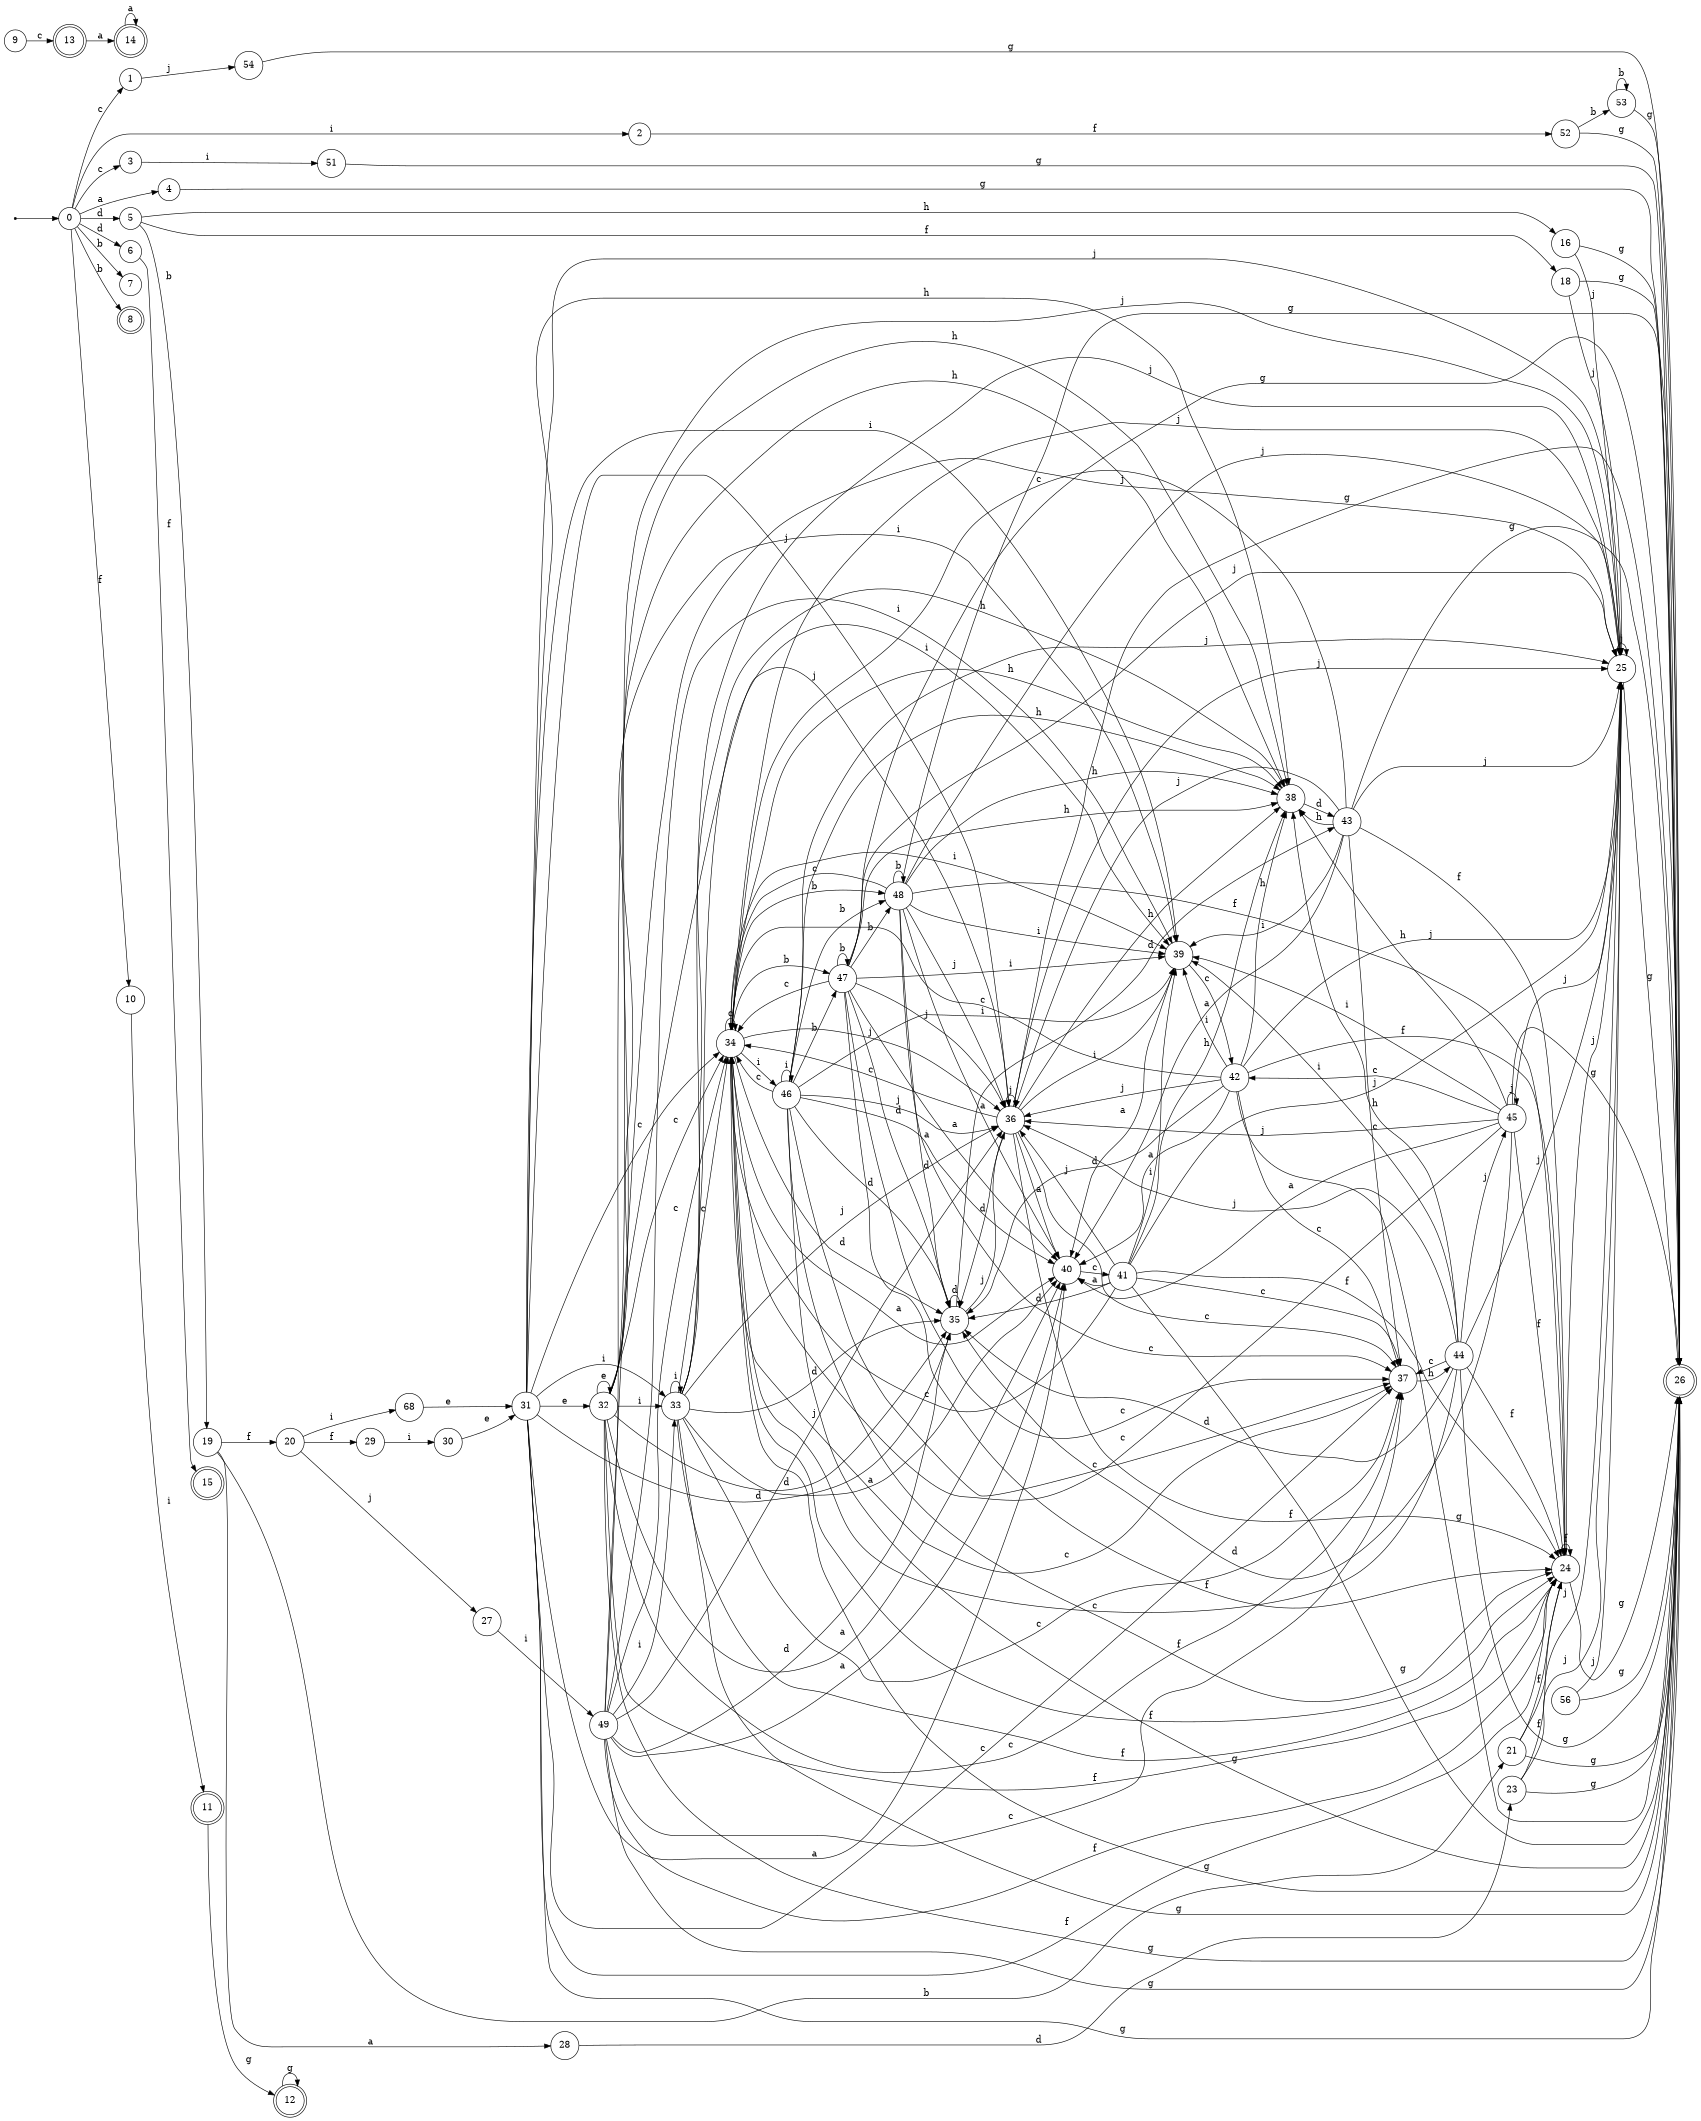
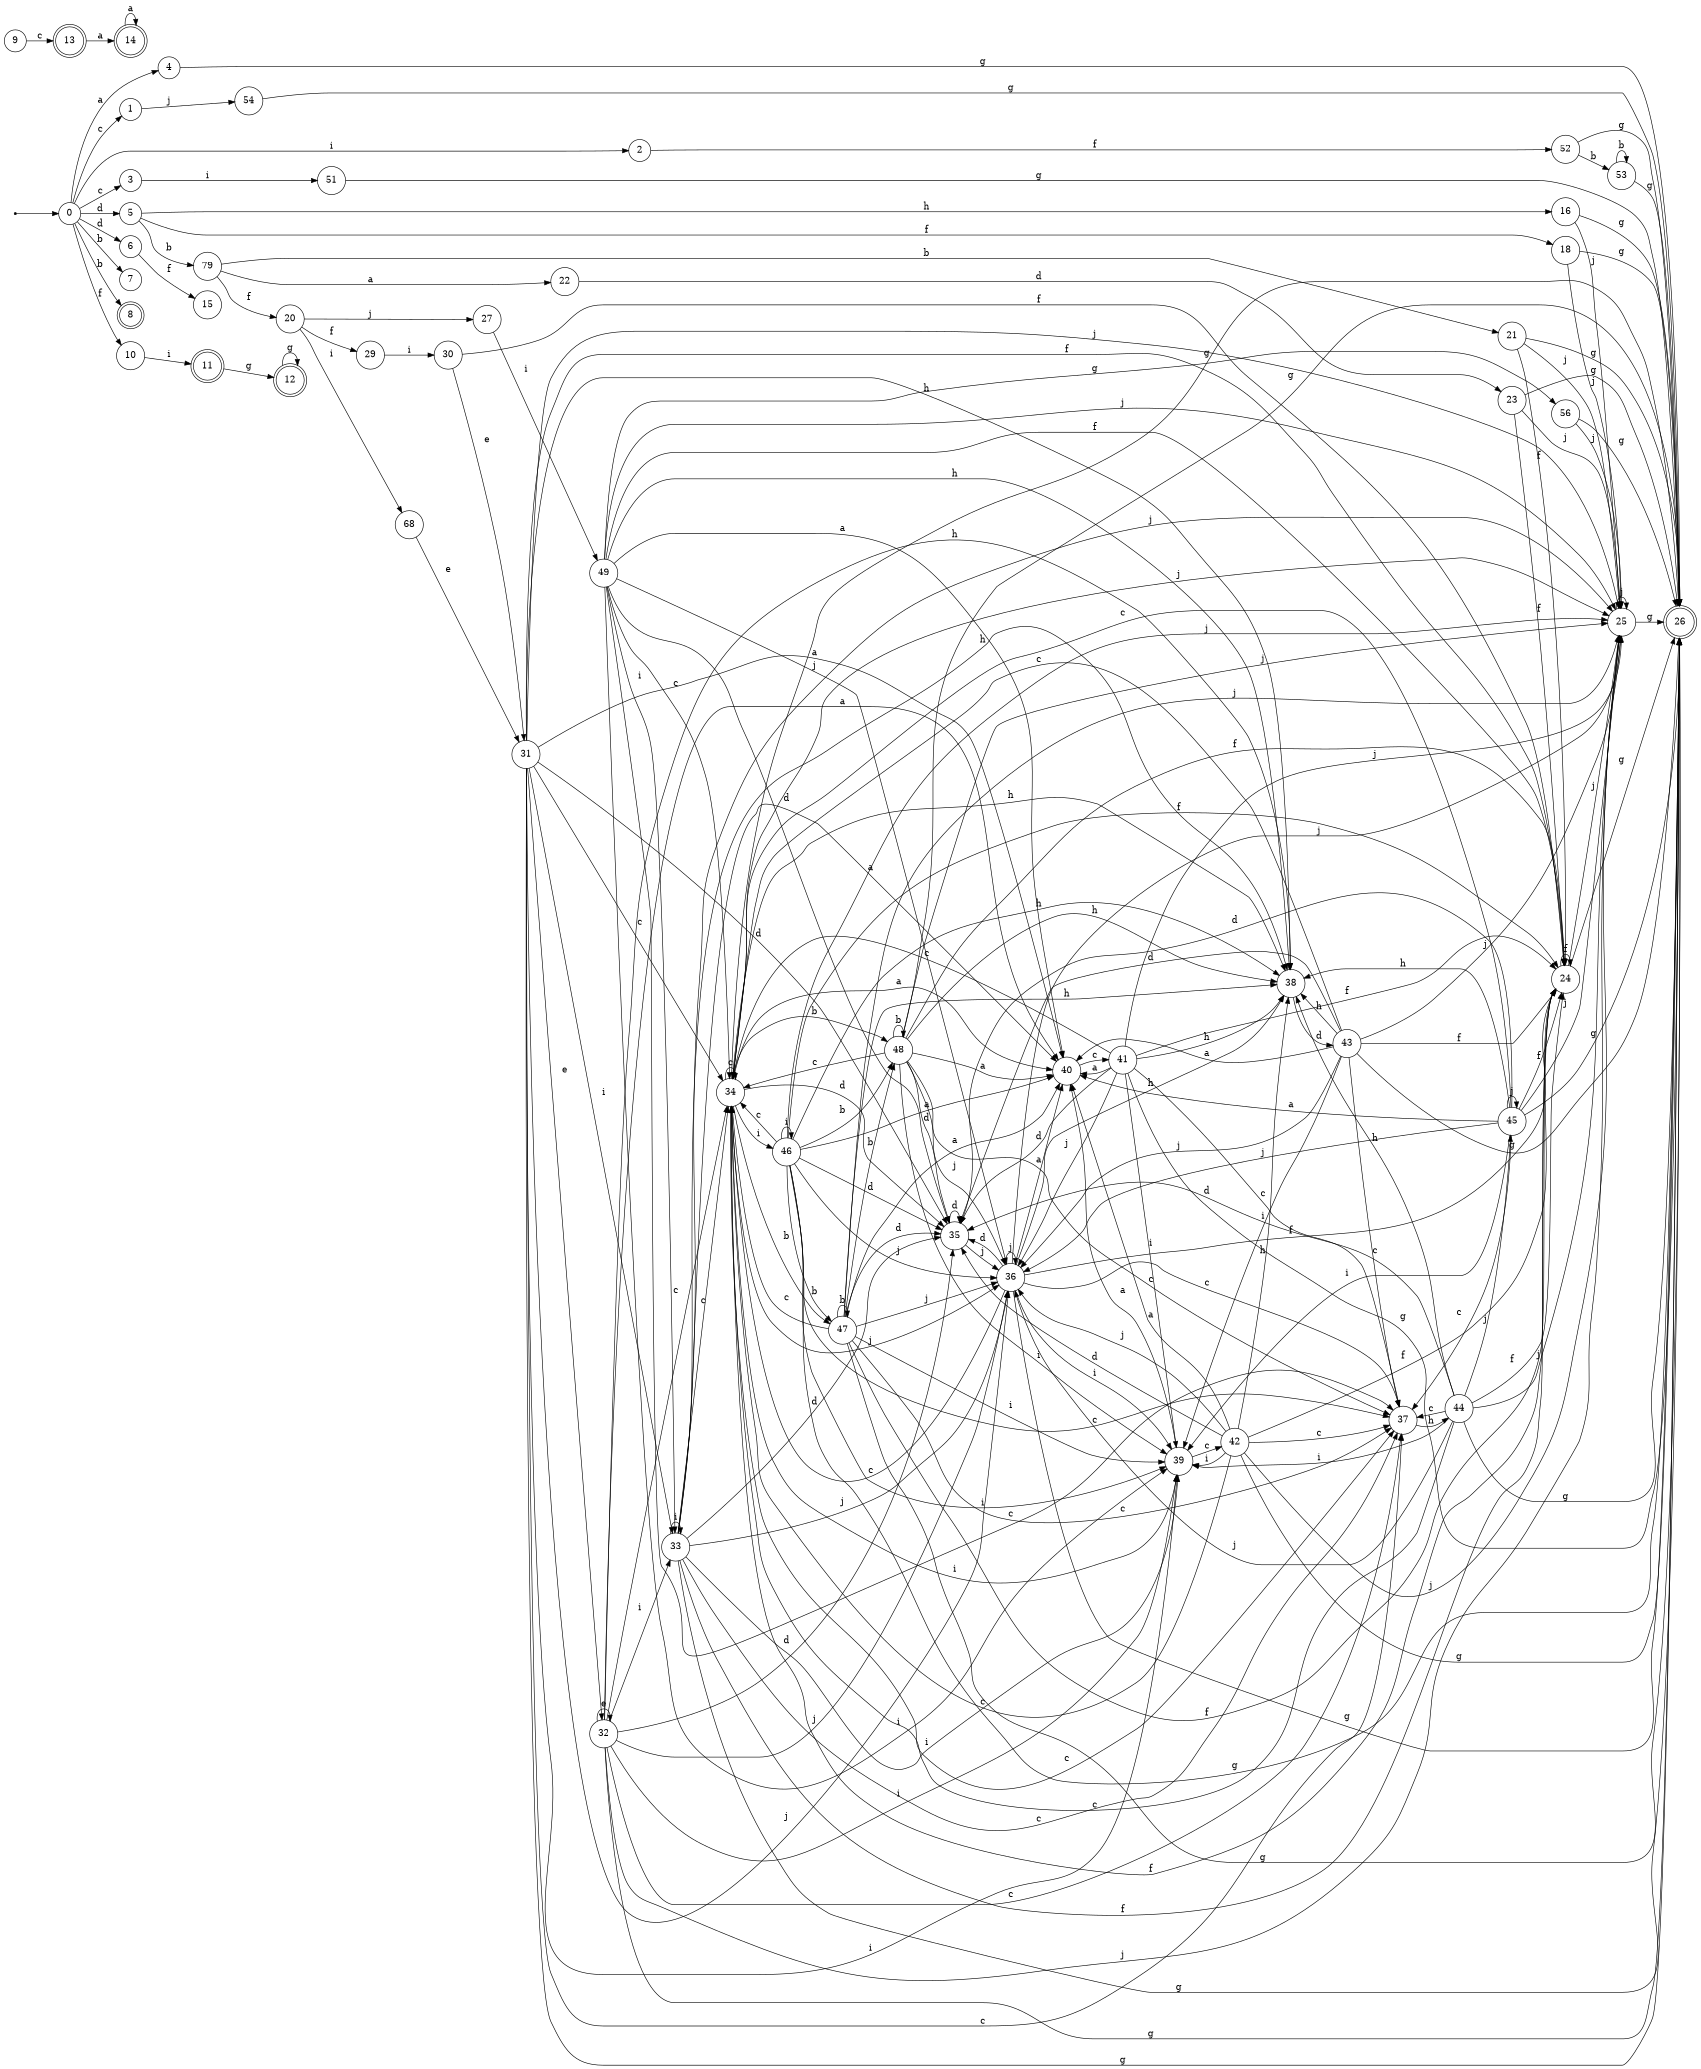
  digraph {
    rankdir=LR
    node [shape=circle]
    dummy0 [shape=point]
    0
    1
    2
    3
    4
    5
    6
    7
    8 [shape=doublecircle]
    10
    54
    52
    51
    26 [shape=doublecircle]
    16
    18
-   19
-   15 [shape=doublecircle]
+   19 [label=79]
+   15
    13 [shape=doublecircle]
    9
    11 [shape=doublecircle]
    53
    25
    20
    21
-   22 [label=28]
+   22
    14 [shape=doublecircle]
    12 [shape=doublecircle]
    n30 [label=56]
    27
    n32 [label=68]
    29
    24
    23
    49
    31
    30
    33
    34
    35
    36
    37
    38
    39
    40
    32
    46
    47
    48
    44
    43
    42
    41
    45
    dummy0 -> 0
    0 -> 1 [label=c]
    0 -> 2 [label=i]
    0 -> 3 [label=c]
    0 -> 4 [label=a]
    0 -> 5 [label=d]
    0 -> 6 [label=d]
    0 -> 7 [label=b]
    0 -> 8 [label=b]
    0 -> 10 [label=f]
    1 -> 54 [label=j]
    2 -> 52 [label=f]
    3 -> 51 [label=i]
    4 -> 26 [label=g]
    5 -> 16 [label=h]
    5 -> 18 [label=f]
    5 -> 19 [label=b]
    6 -> 15 [label=f]
    10 -> 11 [label=i]
    54 -> 26 [label=g]
    52 -> 26 [label=g]
    52 -> 53 [label=b]
    51 -> 26 [label=g]
    16 -> 26 [label=g]
    16 -> 25 [label=j]
    18 -> 26 [label=g]
    18 -> 25 [label=j]
    19 -> 20 [label=f]
    19 -> 21 [label=b]
    19 -> 22 [label=a]
    13 -> 14 [label=a]
    9 -> 13 [label=c]
    11 -> 12 [label=g]
    53 -> 26 [label=g]
    53 -> 53 [label=b]
    25 -> 26 [label=g]
    25 -> 25 [label=j]
    20 -> 27 [label=j]
    20 -> n32 [label=i]
    20 -> 29 [label=f]
    21 -> 26 [label=g]
    21 -> 25 [label=j]
    21 -> 24 [label=f]
    22 -> 23 [label=d]
    14 -> 14 [label=a]
    12 -> 12 [label=g]
    n30 -> 26 [label=g]
    n30 -> 25 [label=j]
    27 -> 49 [label=i]
    n32 -> 31 [label=e]
    29 -> 30 [label=i]
    24 -> 26 [label=g]
    24 -> 25 [label=j]
    24 -> 24 [label=f]
    23 -> 26 [label=g]
    23 -> 25 [label=j]
    23 -> 24 [label=f]
-   49 -> 26 [label=g]
+   49 -> n30 [label=g]
    49 -> 25 [label=j]
    49 -> 24 [label=f]
    49 -> 33 [label=i]
    49 -> 34 [label=c]
    49 -> 35 [label=d]
    49 -> 36 [label=j]
    49 -> 37 [label=c]
    49 -> 38 [label=h]
    49 -> 39 [label=i]
    49 -> 40 [label=a]
    31 -> 26 [label=g]
    31 -> 25 [label=j]
    31 -> 24 [label=f]
    31 -> 33 [label=i]
    31 -> 34 [label=c]
    31 -> 35 [label=d]
    31 -> 36 [label=j]
    31 -> 37 [label=c]
    31 -> 38 [label=h]
    31 -> 39 [label=i]
    31 -> 40 [label=a]
    31 -> 32 [label=e]
    30 -> 31 [label=e]
    33 -> 26 [label=g]
    33 -> 25 [label=j]
    33 -> 24 [label=f]
    33 -> 33 [label=i]
    33 -> 34 [label=c]
    33 -> 35 [label=d]
    33 -> 36 [label=j]
    33 -> 37 [label=c]
    33 -> 38 [label=h]
    33 -> 39 [label=i]
    33 -> 40 [label=a]
    34 -> 26 [label=g]
    34 -> 25 [label=j]
    34 -> 24 [label=f]
    34 -> 34 [label=c]
    34 -> 35 [label=d]
    34 -> 36 [label=j]
    34 -> 37 [label=c]
    34 -> 38 [label=h]
    34 -> 39 [label=i]
    34 -> 40 [label=a]
    34 -> 46 [label=i]
    34 -> 47 [label=b]
    34 -> 48 [label=b]
    35 -> 35 [label=d]
    35 -> 36 [label=j]
    36 -> 26 [label=g]
    36 -> 25 [label=j]
    36 -> 24 [label=f]
    36 -> 34 [label=c]
    36 -> 35 [label=d]
    36 -> 36 [label=j]
    36 -> 37 [label=c]
    36 -> 38 [label=h]
    36 -> 39 [label=i]
    36 -> 40 [label=a]
    37 -> 44 [label=h]
    38 -> 43 [label=d]
    39 -> 40 [label=a]
    39 -> 42 [label=c]
    40 -> 41 [label=c]
    32 -> 26 [label=g]
    32 -> 25 [label=j]
-   32 -> 24 [label=f]
+   30 -> 24 [label=f]
    32 -> 33 [label=i]
    32 -> 34 [label=c]
    32 -> 35 [label=d]
    32 -> 36 [label=j]
    32 -> 37 [label=c]
    32 -> 38 [label=h]
    32 -> 39 [label=i]
    32 -> 40 [label=a]
    32 -> 32 [label=e]
    46 -> 26 [label=g]
    46 -> 25 [label=j]
    46 -> 24 [label=f]
    46 -> 34 [label=c]
    46 -> 35 [label=d]
    46 -> 36 [label=j]
    46 -> 37 [label=c]
    46 -> 38 [label=h]
    46 -> 39 [label=i]
    46 -> 40 [label=a]
    46 -> 46 [label=i]
    46 -> 47 [label=b]
    46 -> 48 [label=b]
    47 -> 26 [label=g]
    47 -> 25 [label=j]
    47 -> 24 [label=f]
    47 -> 34 [label=c]
    47 -> 35 [label=d]
    47 -> 36 [label=j]
    47 -> 37 [label=c]
    47 -> 38 [label=h]
    47 -> 39 [label=i]
    47 -> 40 [label=a]
    47 -> 47 [label=b]
    47 -> 48 [label=b]
    48 -> 26 [label=g]
    48 -> 25 [label=j]
    48 -> 24 [label=f]
    48 -> 34 [label=c]
    48 -> 35 [label=d]
    48 -> 36 [label=j]
    48 -> 37 [label=c]
    48 -> 38 [label=h]
    48 -> 39 [label=i]
    48 -> 40 [label=a]
    48 -> 48 [label=b]
    44 -> 26 [label=g]
    44 -> 25 [label=j]
    44 -> 24 [label=f]
    44 -> 34 [label=c]
    44 -> 35 [label=d]
    44 -> 36 [label=j]
    44 -> 37 [label=c]
    44 -> 38 [label=h]
    44 -> 39 [label=i]
    44 -> 45 [label=j]
    43 -> 26 [label=g]
    43 -> 25 [label=j]
    43 -> 24 [label=f]
    43 -> 34 [label=c]
-   35 -> 43 [label=d]
+   43 -> 35 [label=d]
    43 -> 36 [label=j]
    43 -> 37 [label=c]
    43 -> 38 [label=h]
    43 -> 39 [label=i]
    43 -> 40 [label=a]
    42 -> 26 [label=g]
    42 -> 25 [label=j]
    42 -> 24 [label=f]
    42 -> 34 [label=c]
    42 -> 35 [label=d]
    42 -> 36 [label=j]
    42 -> 37 [label=c]
    42 -> 38 [label=h]
    42 -> 39 [label=i]
    42 -> 40 [label=a]
    41 -> 26 [label=g]
    41 -> 25 [label=j]
    41 -> 24 [label=f]
    41 -> 34 [label=c]
    41 -> 35 [label=d]
    41 -> 36 [label=j]
    41 -> 37 [label=c]
    41 -> 38 [label=h]
    41 -> 39 [label=i]
    41 -> 40 [label=a]
    45 -> 26 [label=g]
    45 -> 25 [label=j]
    45 -> 24 [label=f]
    45 -> 34 [label=c]
    45 -> 35 [label=d]
    45 -> 36 [label=j]
-   45 -> 42 [label=c]
+   45 -> 37 [label=c]
    45 -> 38 [label=h]
    45 -> 39 [label=i]
    45 -> 40 [label=a]
    45 -> 45 [label=j]
  }
